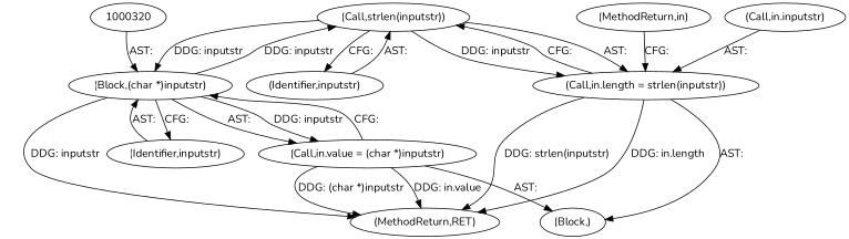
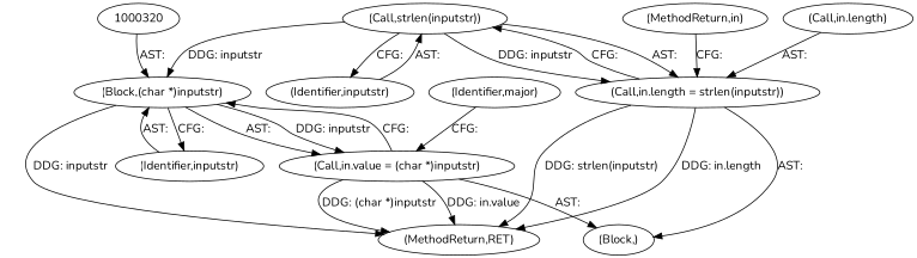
  digraph {
    fontname=Nunito
    node [fontname=Nunito]
    edge [fontname=Nunito]
    n1 [label="(Call,strlen(inputstr))"]
    n2 [label="(Block,(char *)inputstr)"]
    n3 [label="(Call,in.length = strlen(inputstr))"]
    n4 [label="(Identifier,inputstr)"]
    n5 [label="(Call,in.value = (char *)inputstr)"]
    n6 [label="(MethodReturn,RET)"]
    n7 [label="(Identifier,inputstr)"]
    n8 [label="(Block,)"]
    n9 [label="(MethodReturn,in)"]
-   n10 [label="(Call,in.inputstr)"]
+   n10 [label="(Call,in.length)"]
+   n11 [label="(Identifier,major)"]
    1000320
    n1 -> n2 [label="DDG: inputstr"]
    n1 -> n3 [label="AST: "]
    n1 -> n3 [label="DDG: inputstr"]
    n1 -> n4 [label="CFG: "]
-   n2 -> n1 [label="DDG: inputstr"]
    n2 -> n5 [label="AST: "]
    n2 -> n5 [label="DDG: inputstr"]
    n2 -> n6 [label="DDG: inputstr"]
    n2 -> n7 [label="CFG: "]
    n3 -> n1 [label="CFG: "]
    n3 -> n6 [label="DDG: in.length"]
    n3 -> n6 [label="DDG: strlen(inputstr)"]
    n3 -> n8 [label="AST: "]
    n4 -> n1 [label="AST: "]
    n5 -> n2 [label="CFG: "]
    n5 -> n6 [label="DDG: in.value"]
    n5 -> n6 [label="DDG: (char *)inputstr"]
    n5 -> n8 [label="AST: "]
    n7 -> n2 [label="AST: "]
    n9 -> n3 [label="CFG: "]
    n10 -> n3 [label="AST: "]
+   n11 -> n5 [label="CFG: "]
    1000320 -> n2 [label="AST: "]
  }
